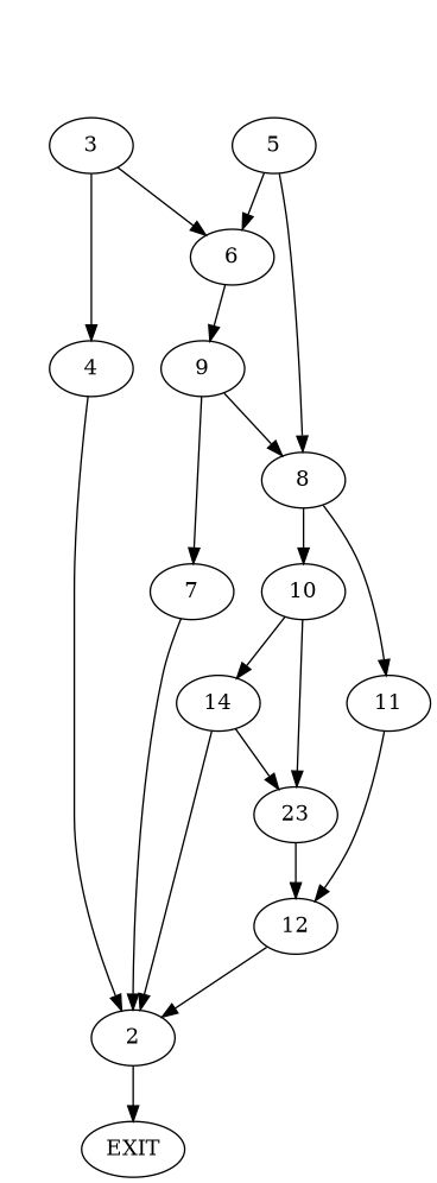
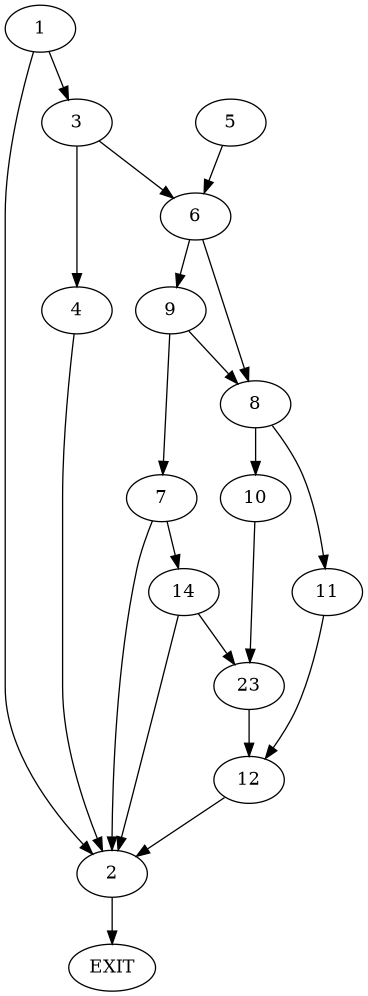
  digraph {
+   1
    2
    3
    n4 [label=EXIT]
    4
    6
    5
    8
    9
    7
    10
    11
    n13 [label=23]
    14
    12
+   1 -> 2
+   1 -> 3
    2 -> n4
    3 -> 4
    3 -> 6
    4 -> 2
-   5 -> 8
+   6 -> 8
    6 -> 9
    5 -> 6
    8 -> 10
    8 -> 11
    9 -> 8
    9 -> 7
    7 -> 2
    10 -> n13
-   10 -> 14
+   7 -> 14
    11 -> 12
    n13 -> 12
    14 -> 2
    14 -> n13
    12 -> 2
  }
